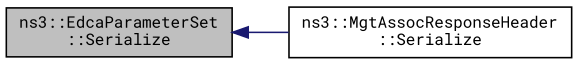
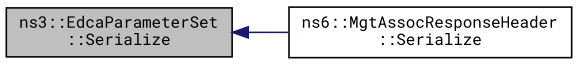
  digraph {
    rankdir=LR
    fontname="Roboto Mono"
    node [color=black fontname="Roboto Mono" fontsize=10 shape=record style=filled]
    n1 [fillcolor=grey75 fontcolor=black height=0.2 label="ns3::EdcaParameterSet\l::Serialize" width=0.4]
-   n2 [fillcolor=white height=0.2 label="ns3::MgtAssocResponseHeader\l::Serialize" width=0.4]
+   n2 [fillcolor=white height=0.2 label="ns6::MgtAssocResponseHeader\l::Serialize" width=0.4]
    n1 -> n2 [color=midnightblue dir=back fontname="Roboto Mono" fontsize=10 labelfontname=Helvetica labelfontsize=10 style=solid]
  }
